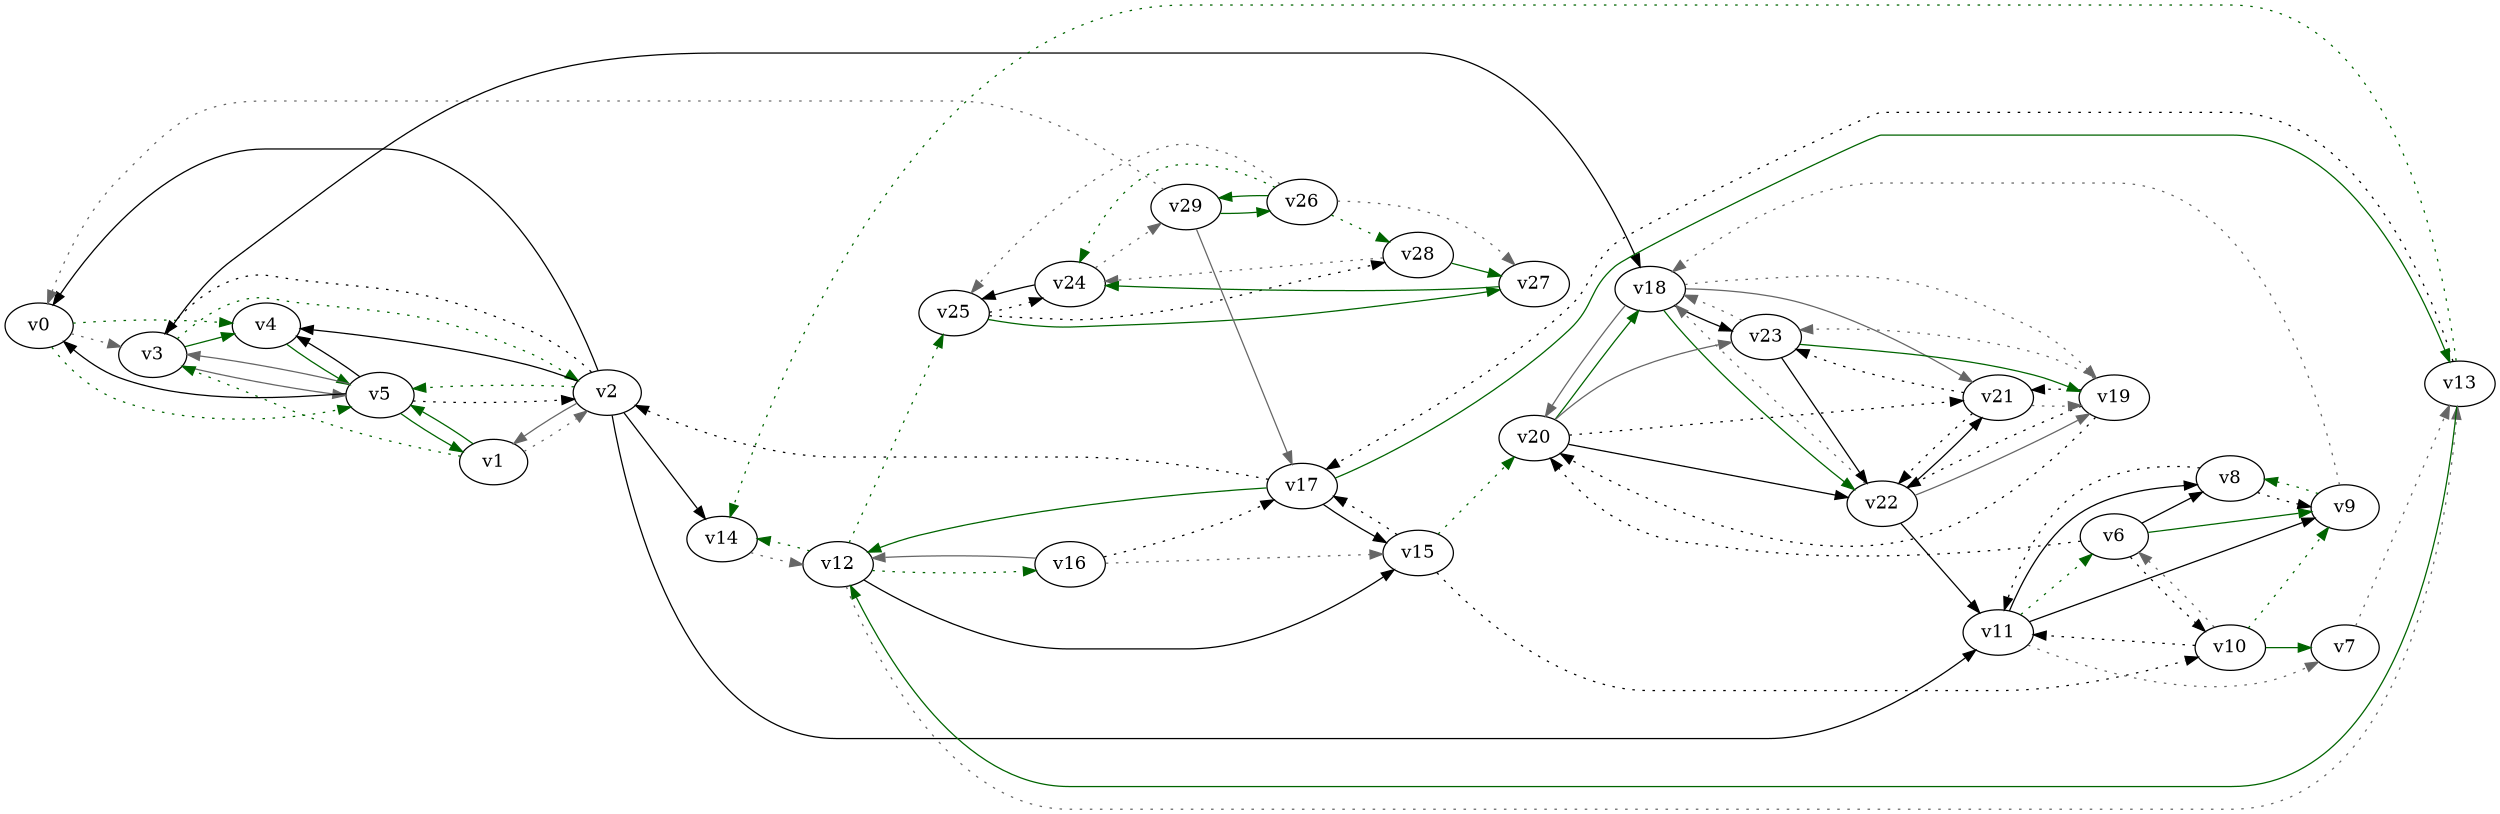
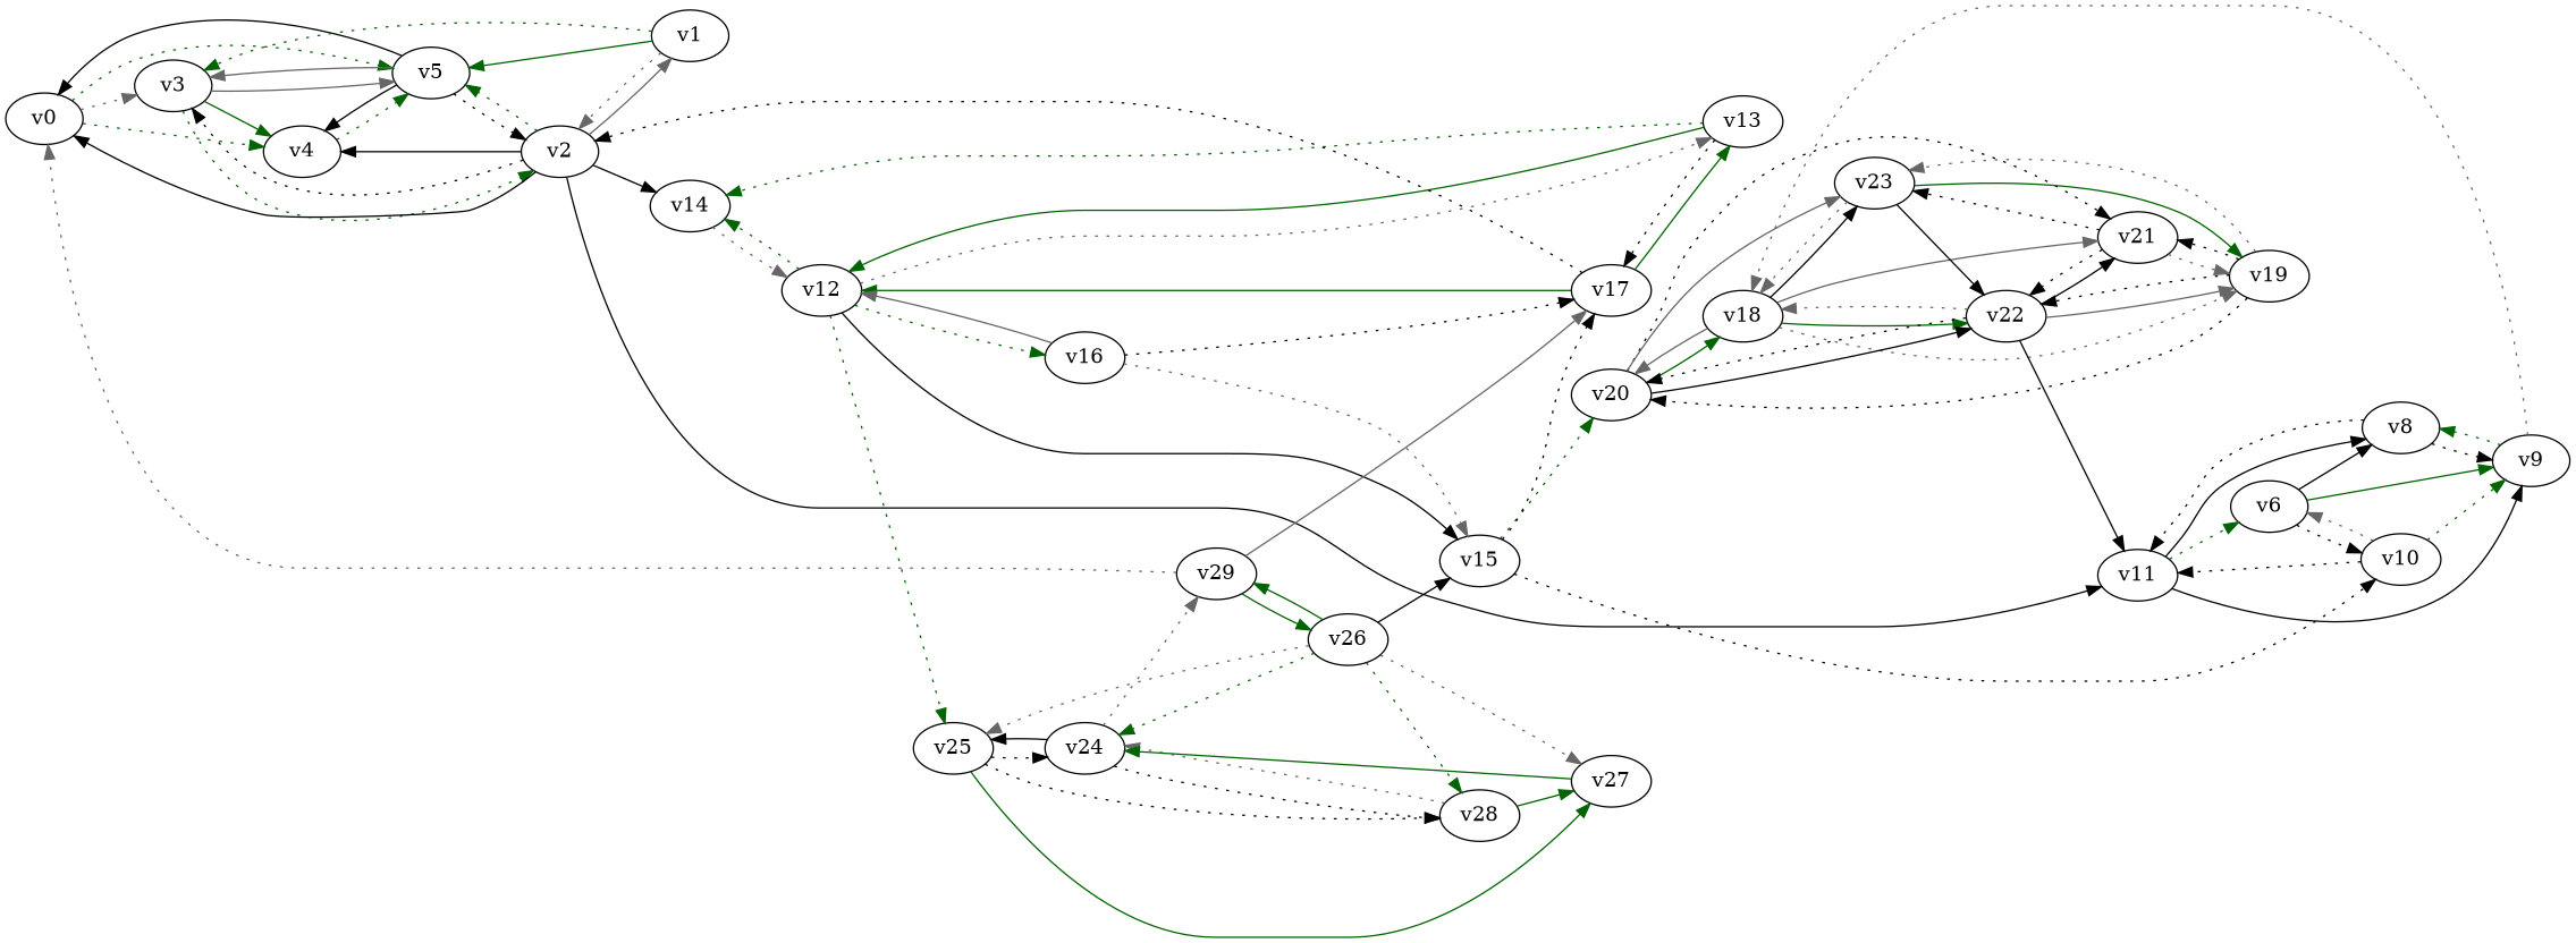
  digraph {
    rankdir=LR
    node [player=1 priority=0]
    edge [color=black style=dotted]
    v0 [player=0 priority=1]
    v3
    v4 [player=0 priority=1]
    v5 [priority=1]
    v2 [priority=1]
    v18 [player=0]
    v1 [priority=1]
    v11 [priority=1]
    v14
    v6 [player=0]
    v8 [priority=1]
    v9 [player=0]
-   v7
    v12 [player=0]
    v20
    v19 [player=0]
    v21 [player=0]
    v22 [priority=1]
    v23 [player=0 priority=1]
    v10
    v13 [player=0 priority=1]
    v17
    v15 [priority=1]
    v16
    v25 [player=0]
    v24 [player=0 priority=1]
    v28 [player=0]
    v27
    v29 [priority=1]
    v26 [player=0 priority=1]
    v0 -> v3 [color=gray40]
    v0 -> v4 [color=darkgreen]
    v0 -> v5 [color=darkgreen]
    v3 -> v4 [color=darkgreen style=solid]
    v3 -> v5 [color=gray40 style=solid]
    v3 -> v2 [color=darkgreen]
-   v3 -> v18 [style=solid]
-   v4 -> v5 [color=darkgreen style=solid]
+   v4 -> v5 [color=darkgreen]
    v5 -> v0 [style=solid]
    v5 -> v3 [color=gray40 style=solid]
    v5 -> v4 [style=solid]
    v5 -> v2
-   v5 -> v1 [color=darkgreen style=solid]
    v2 -> v0 [style=solid]
    v2 -> v3
    v2 -> v4 [style=solid]
    v2 -> v5 [color=darkgreen]
    v2 -> v1 [color=gray40 style=solid]
    v2 -> v11 [style=solid]
    v2 -> v14 [style=solid]
    v18 -> v20 [color=gray40 style=solid]
    v18 -> v19 [color=gray40]
    v18 -> v21 [color=gray40 style=solid]
    v18 -> v22 [color=darkgreen style=solid]
    v18 -> v23 [style=solid]
    v1 -> v3 [color=darkgreen]
    v1 -> v5 [color=darkgreen style=solid]
    v1 -> v2 [color=gray40]
    v11 -> v6 [color=darkgreen]
    v11 -> v8 [style=solid]
    v11 -> v9 [style=solid]
-   v11 -> v7 [color=gray40]
    v14 -> v12 [color=gray40]
    v6 -> v8 [style=solid]
    v6 -> v9 [color=darkgreen style=solid]
    v6 -> v10
    v8 -> v11
    v8 -> v9
    v9 -> v18 [color=gray40]
    v9 -> v8 [color=darkgreen]
-   v7 -> v13 [color=gray40]
    v12 -> v14 [color=darkgreen]
    v12 -> v13 [color=gray40]
    v12 -> v15 [style=solid]
    v12 -> v16 [color=darkgreen]
    v12 -> v25 [color=darkgreen]
    v20 -> v18 [color=darkgreen style=solid]
    v20 -> v21
    v20 -> v22 [style=solid]
    v20 -> v23 [color=gray40 style=solid]
    v19 -> v20
    v19 -> v21
    v19 -> v22
    v19 -> v23 [color=gray40]
    v21 -> v19 [color=gray40]
    v21 -> v22
    v21 -> v23
    v22 -> v18 [color=gray40]
    v22 -> v11 [style=solid]
-   v6 -> v20
+   v22 -> v20
    v22 -> v19 [color=gray40 style=solid]
    v22 -> v21 [style=solid]
    v23 -> v18 [color=gray40]
    v23 -> v19 [color=darkgreen style=solid]
    v23 -> v22 [style=solid]
    v10 -> v11
    v10 -> v6 [color=gray40]
    v10 -> v9 [color=darkgreen]
-   v10 -> v7 [color=darkgreen style=solid]
    v13 -> v14 [color=darkgreen]
    v13 -> v12 [color=darkgreen style=solid]
    v13 -> v17
    v17 -> v2
    v17 -> v12 [color=darkgreen style=solid]
    v17 -> v13 [color=darkgreen style=solid]
-   v17 -> v15 [style=solid]
+   v26 -> v15 [style=solid]
    v15 -> v20 [color=darkgreen]
    v15 -> v10
    v15 -> v17
    v16 -> v12 [color=gray40 style=solid]
    v16 -> v17
    v16 -> v15 [color=gray40]
    v25 -> v24
    v25 -> v28
    v25 -> v27 [color=darkgreen style=solid]
    v24 -> v25 [style=solid]
+   v24 -> v28
    v24 -> v29 [color=gray40]
    v28 -> v24 [color=gray40]
    v28 -> v27 [color=darkgreen style=solid]
    v27 -> v24 [color=darkgreen style=solid]
    v29 -> v0 [color=gray40]
    v29 -> v17 [color=gray40 style=solid]
    v29 -> v26 [color=darkgreen style=solid]
    v26 -> v25 [color=gray40]
    v26 -> v24 [color=darkgreen]
    v26 -> v28 [color=darkgreen]
    v26 -> v27 [color=gray40]
    v26 -> v29 [color=darkgreen style=solid]
  }
